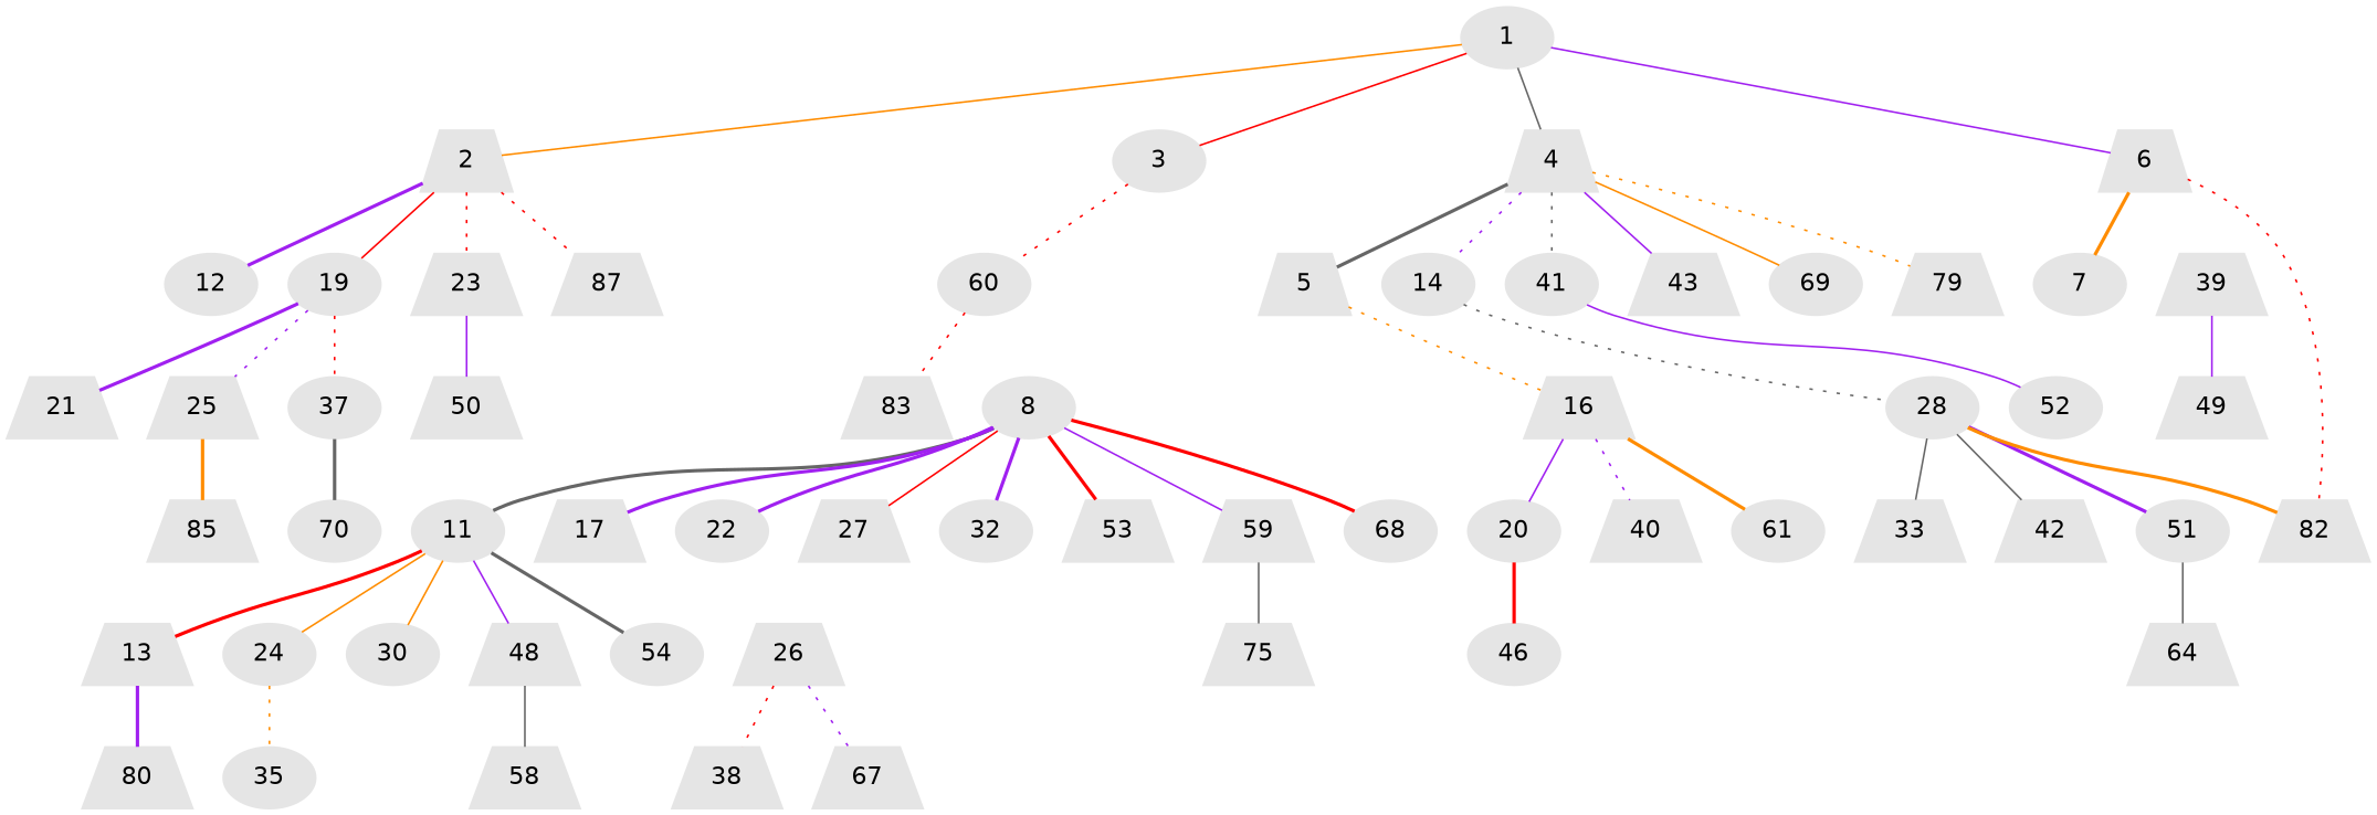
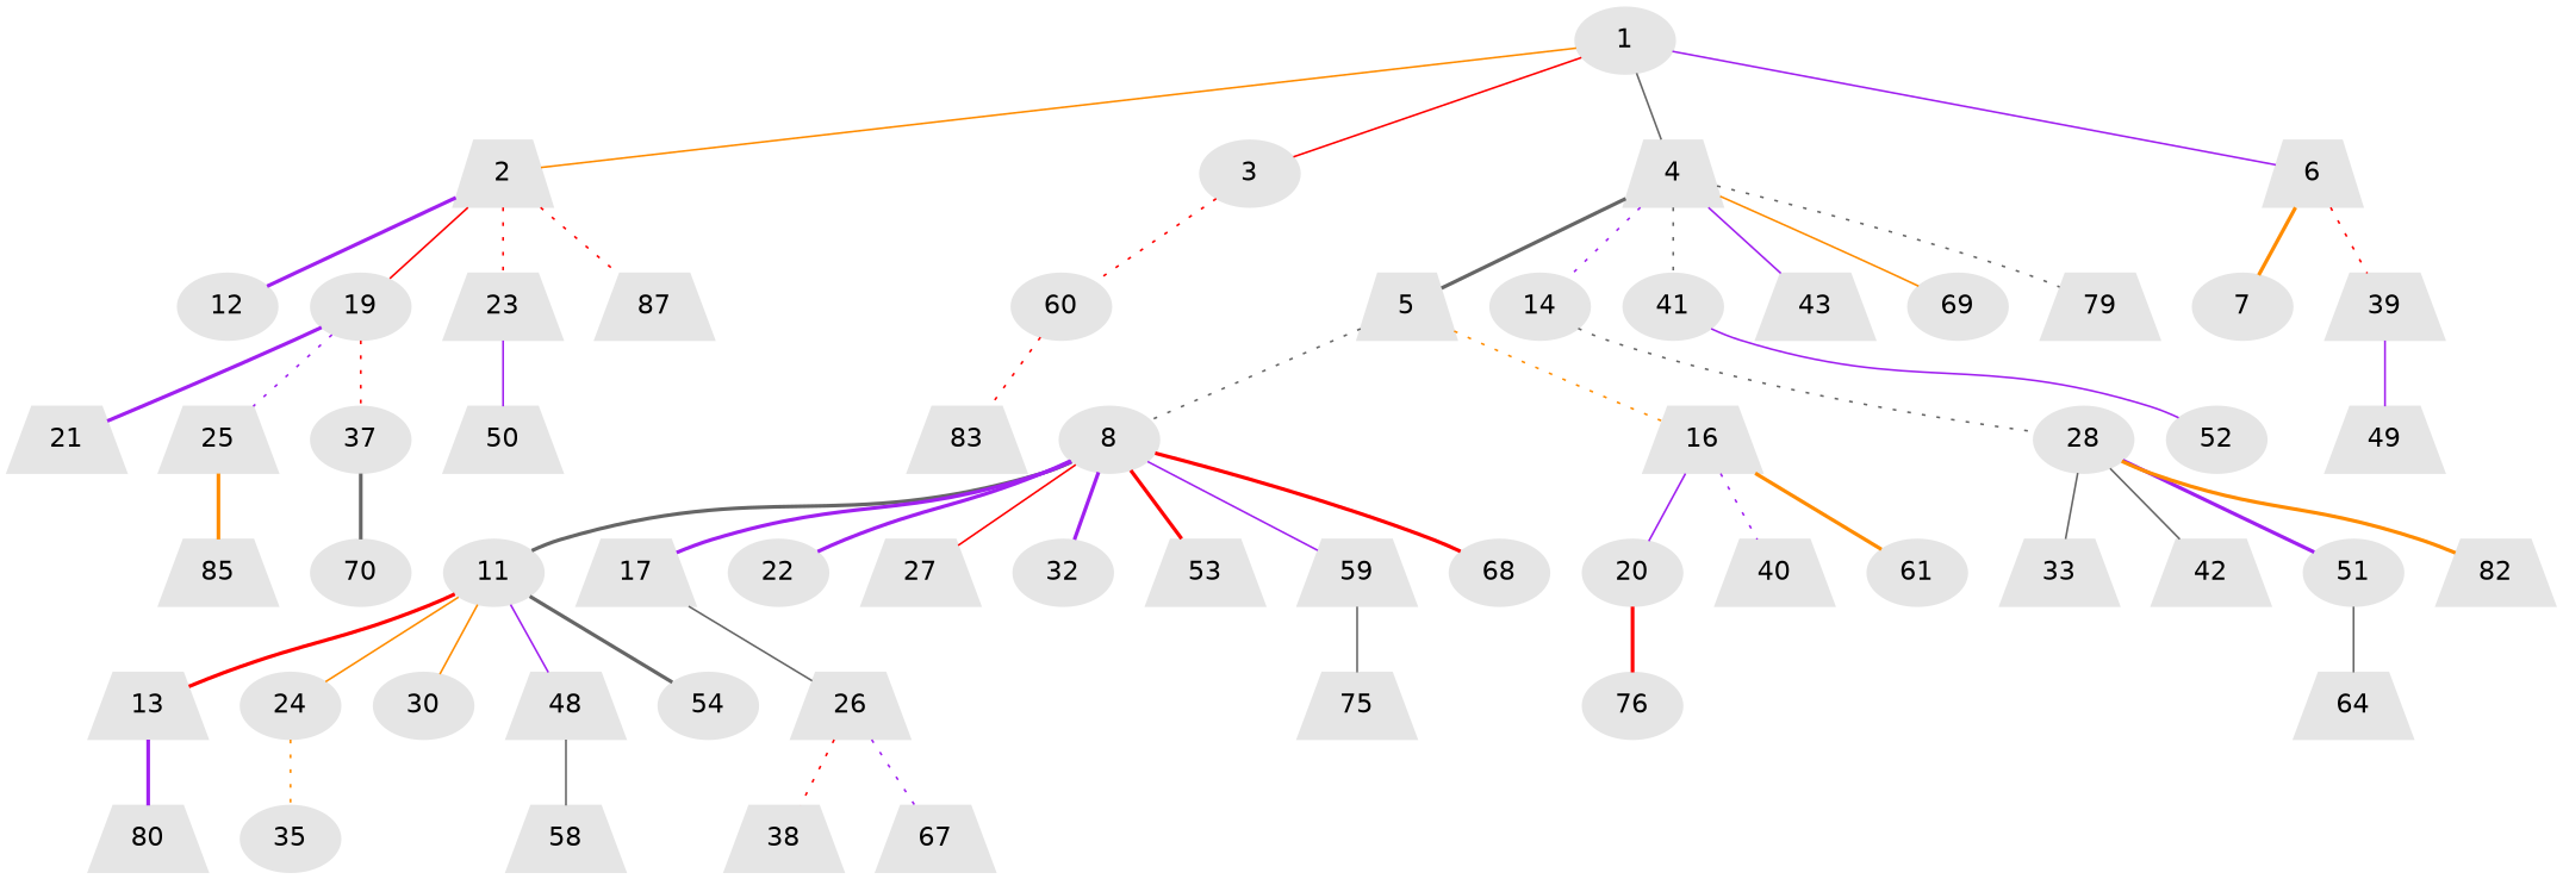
  graph {
    fontname="DejaVu Sans"
    node [color=gray90 fontname="DejaVu Sans" shape=trapezium style=filled]
    edge [color=purple fontname="DejaVu Sans" style=solid]
    2 [super="+15"]
    12 [shape=ellipse]
    19 [shape=ellipse super="+56"]
    23 [super="+45"]
    87
    1 [shape=ellipse]
    3 [shape=ellipse super="+88"]
    4 [super="+10"]
    6 [super="+31"]
    60 [shape=ellipse]
    5
    14 [shape=ellipse]
    41 [shape=ellipse super="+44"]
    43 [super="+73"]
    69 [shape=ellipse]
    79
    7 [shape=ellipse]
    39 [super="+66"]
    21 [super="+62"]
    25
    37 [shape=ellipse]
    50
    83
    8 [shape=ellipse super="+9"]
    16 [super="+57"]
    28 [shape=ellipse super="+34"]
    52 [shape=ellipse]
    11 [shape=ellipse super="+18"]
    17
    22 [shape=ellipse]
    27
    32 [shape=ellipse]
    53 [super="+77"]
    59 [super="+81"]
    68 [shape=ellipse super="+78"]
    20 [shape=ellipse super="+36"]
    40 [super="+65"]
    61 [shape=ellipse super="+74"]
    49
    13 [super="+29"]
    24 [shape=ellipse super="+72"]
    30 [shape=ellipse]
    48
    54 [shape=ellipse super="+71"]
    26 [super="+46"]
    75
    80 [super="+86"]
    35 [shape=ellipse]
    58
    33 [super="+84"]
    42
    51 [shape=ellipse super="+63"]
    82
-   76 [shape=ellipse label=46]
+   76 [shape=ellipse]
    38
    67
    85
    70 [shape=ellipse]
    64
    2 -- 12 [style=bold]
    2 -- 19 [color=red]
    2 -- 23 [color=red style=dotted]
    2 -- 87 [color=red style=dotted]
    19 -- 21 [style=bold]
    19 -- 25 [style=dotted]
    19 -- 37 [color=red style=dotted]
    23 -- 50
    1 -- 2 [color=darkorange]
    1 -- 3 [color=red]
    1 -- 4 [color=gray40]
    1 -- 6
    3 -- 60 [color=red style=dotted]
    4 -- 5 [color=gray40 style=bold]
    4 -- 14 [style=dotted]
    4 -- 41 [color=gray40 style=dotted]
    4 -- 43
    4 -- 69 [color=darkorange]
-   4 -- 79 [color=darkorange style=dotted]
+   4 -- 79 [color=gray40 style=dotted]
    6 -- 7 [color=darkorange style=bold]
-   6 -- 82 [color=red style=dotted]
+   6 -- 39 [color=red style=dotted]
    60 -- 83 [color=red style=dotted]
+   5 -- 8 [color=gray40 style=dotted]
    5 -- 16 [color=darkorange style=dotted]
    14 -- 28 [color=gray40 style=dotted]
    41 -- 52
    39 -- 49
    25 -- 85 [color=darkorange style=bold]
    37 -- 70 [color=gray40 style=bold]
    8 -- 11 [color=gray40 style=bold]
    8 -- 17 [style=bold]
    8 -- 22 [style=bold]
    8 -- 27 [color=red]
    8 -- 32 [style=bold]
    8 -- 53 [color=red style=bold]
    8 -- 59
    8 -- 68 [color=red style=bold]
    16 -- 20
    16 -- 40 [style=dotted]
    16 -- 61 [color=darkorange style=bold]
    28 -- 33 [color=gray40]
    28 -- 42 [color=gray40]
    28 -- 51 [style=bold]
    28 -- 82 [color=darkorange style=bold]
    11 -- 13 [color=red style=bold]
    11 -- 24 [color=darkorange]
    11 -- 30 [color=darkorange]
    11 -- 48
    11 -- 54 [color=gray40 style=bold]
+   17 -- 26 [color=gray40]
    59 -- 75 [color=gray40]
    20 -- 76 [color=red style=bold]
    13 -- 80 [style=bold]
    24 -- 35 [color=darkorange style=dotted]
    48 -- 58 [color=gray40]
    26 -- 38 [color=red style=dotted]
    26 -- 67 [style=dotted]
    51 -- 64 [color=gray40]
  }
